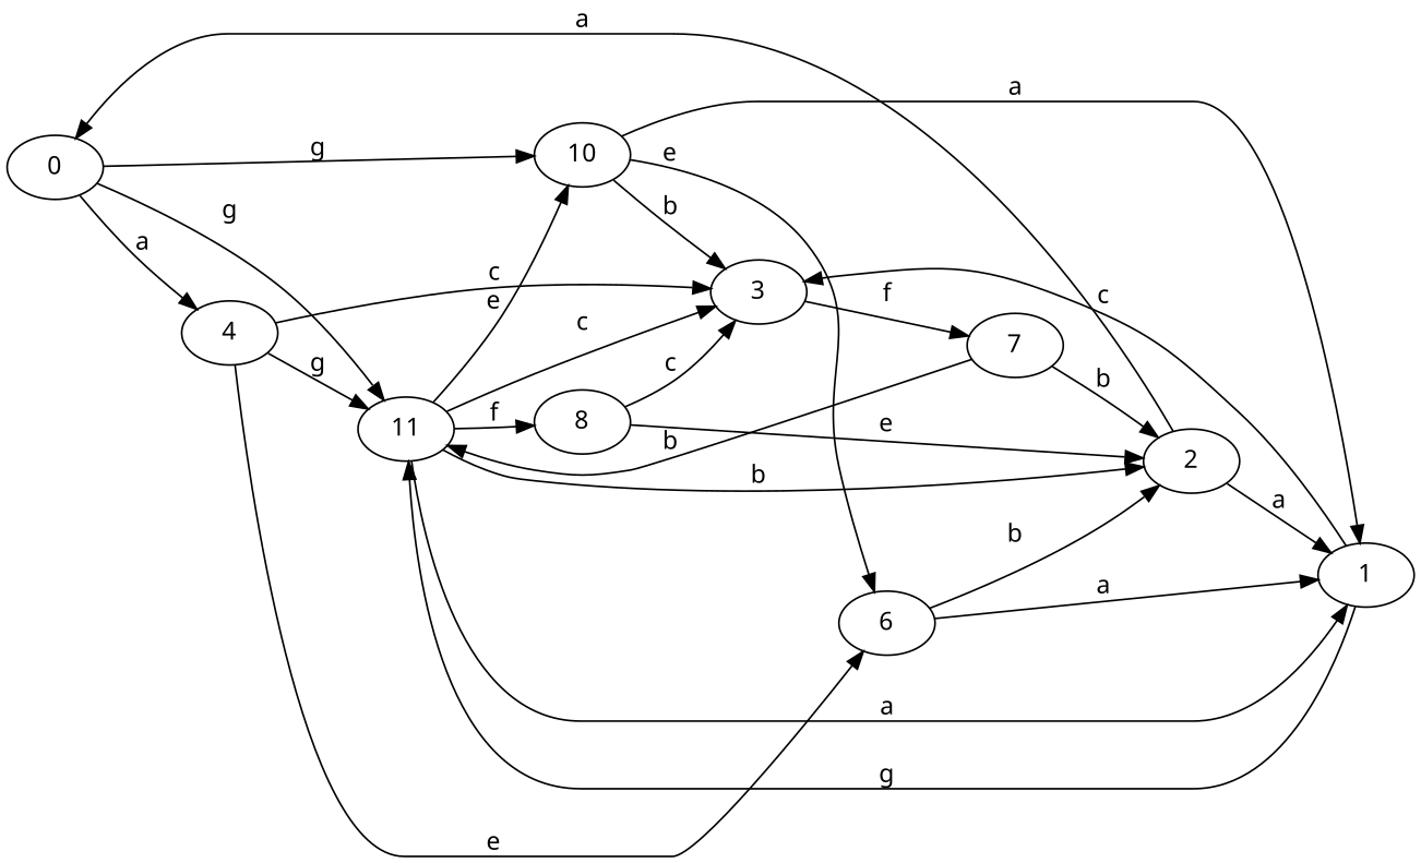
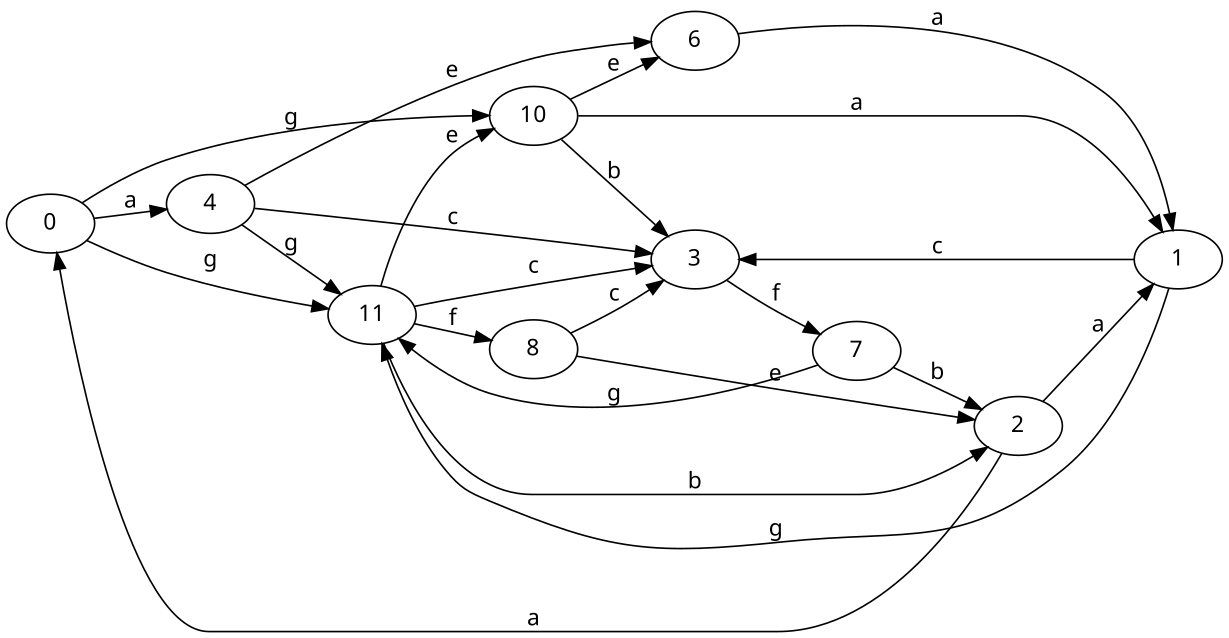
  strict digraph {
    fontname="Noto Sans"
    rankdir=LR
    node [fontname="Noto Sans"]
    edge [fontname="Noto Sans"]
    0
    4
    10
    11
    3
    6
    1
    2
    8
    7
    0 -> 4 [label=a]
    0 -> 10 [label=g]
    0 -> 11 [label=g]
    4 -> 11 [label=g]
    4 -> 3 [label=c]
    4 -> 6 [label=e]
    10 -> 3 [label=b]
    10 -> 6 [label=e]
    10 -> 1 [label=a]
    11 -> 10 [label=e]
    11 -> 3 [label=c]
-   11 -> 1 [label=a]
    11 -> 2 [label=b]
    11 -> 8 [label=f]
    3 -> 7 [label=f]
    6 -> 1 [label=a]
-   6 -> 2 [label=b]
    1 -> 11 [label=g]
    1 -> 3 [label=c]
    2 -> 0 [label=a]
    2 -> 1 [label=a]
    8 -> 3 [label=c]
    8 -> 2 [label=e]
-   7 -> 11 [label=b]
+   7 -> 11 [label=g]
    7 -> 2 [label=b]
  }
